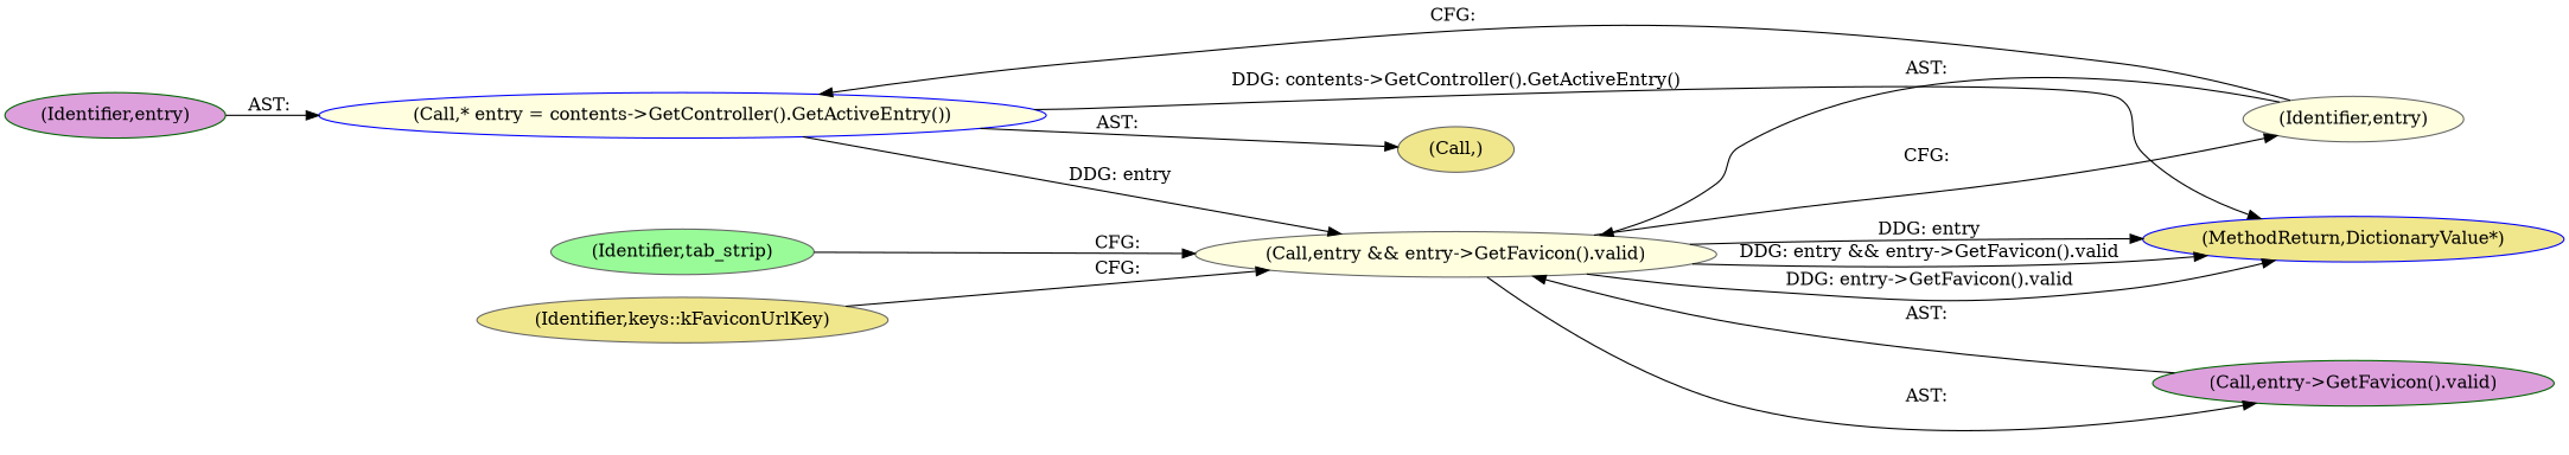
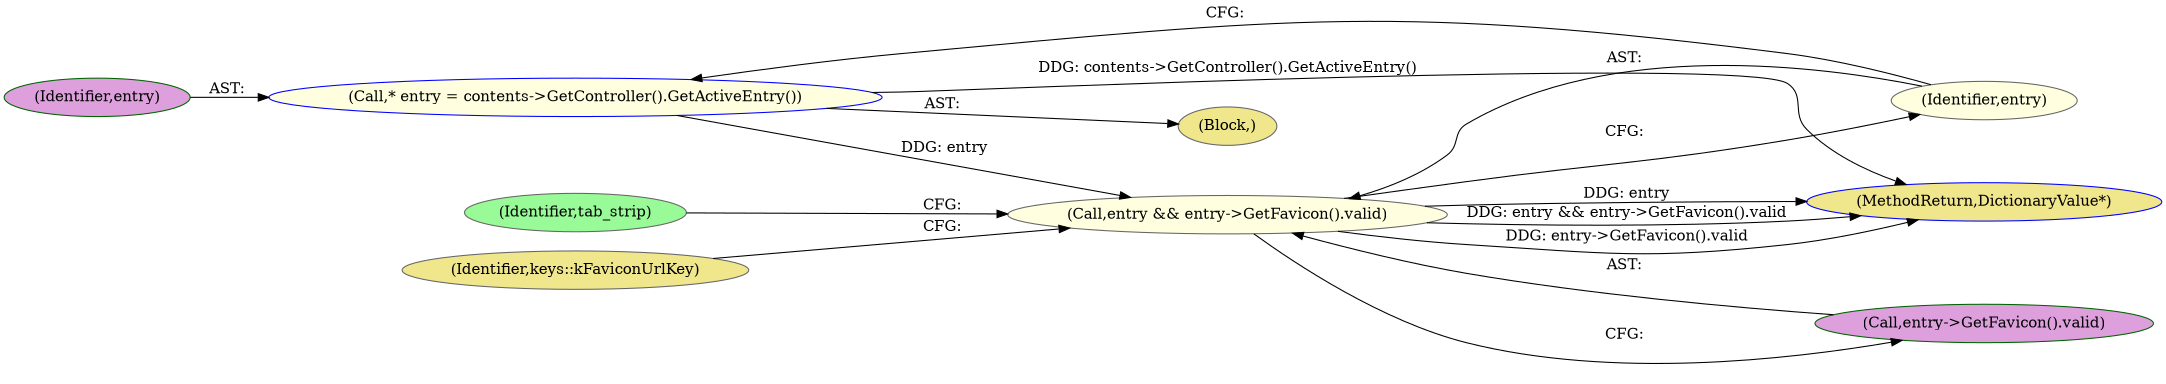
  digraph {
    rankdir=LR
    node [color=gray40 fillcolor=lightyellow style=filled]
    n1 [color=blue label="(Call,* entry = contents->GetController().GetActiveEntry())"]
    n2 [label="(Call,entry && entry->GetFavicon().valid)"]
-   n3 [fillcolor=khaki label="(Call,)"]
+   n3 [fillcolor=khaki label="(Block,)"]
    n4 [color=blue fillcolor=khaki label="(MethodReturn,DictionaryValue*)"]
    n5 [label="(Identifier,entry)"]
    n6 [color=darkgreen fillcolor=plum label="(Call,entry->GetFavicon().valid)"]
    n7 [fillcolor=palegreen label="(Identifier,tab_strip)"]
    n8 [color=darkgreen fillcolor=plum label="(Identifier,entry)"]
    n9 [fillcolor=khaki label="(Identifier,keys::kFaviconUrlKey)"]
    n1 -> n2 [label="DDG: entry"]
    n1 -> n3 [label="AST: "]
    n1 -> n4 [label="DDG: contents->GetController().GetActiveEntry()"]
    n2 -> n4 [label="DDG: entry && entry->GetFavicon().valid"]
    n2 -> n4 [label="DDG: entry->GetFavicon().valid"]
    n2 -> n4 [label="DDG: entry"]
    n2 -> n5 [label="CFG: "]
-   n2 -> n6 [label="AST: "]
+   n2 -> n6 [label="CFG: "]
    n5 -> n1 [label="CFG: "]
    n5 -> n2 [label="AST: "]
    n6 -> n2 [label="AST: "]
    n7 -> n2 [label="CFG: "]
    n8 -> n1 [label="AST: "]
    n9 -> n2 [label="CFG: "]
  }
